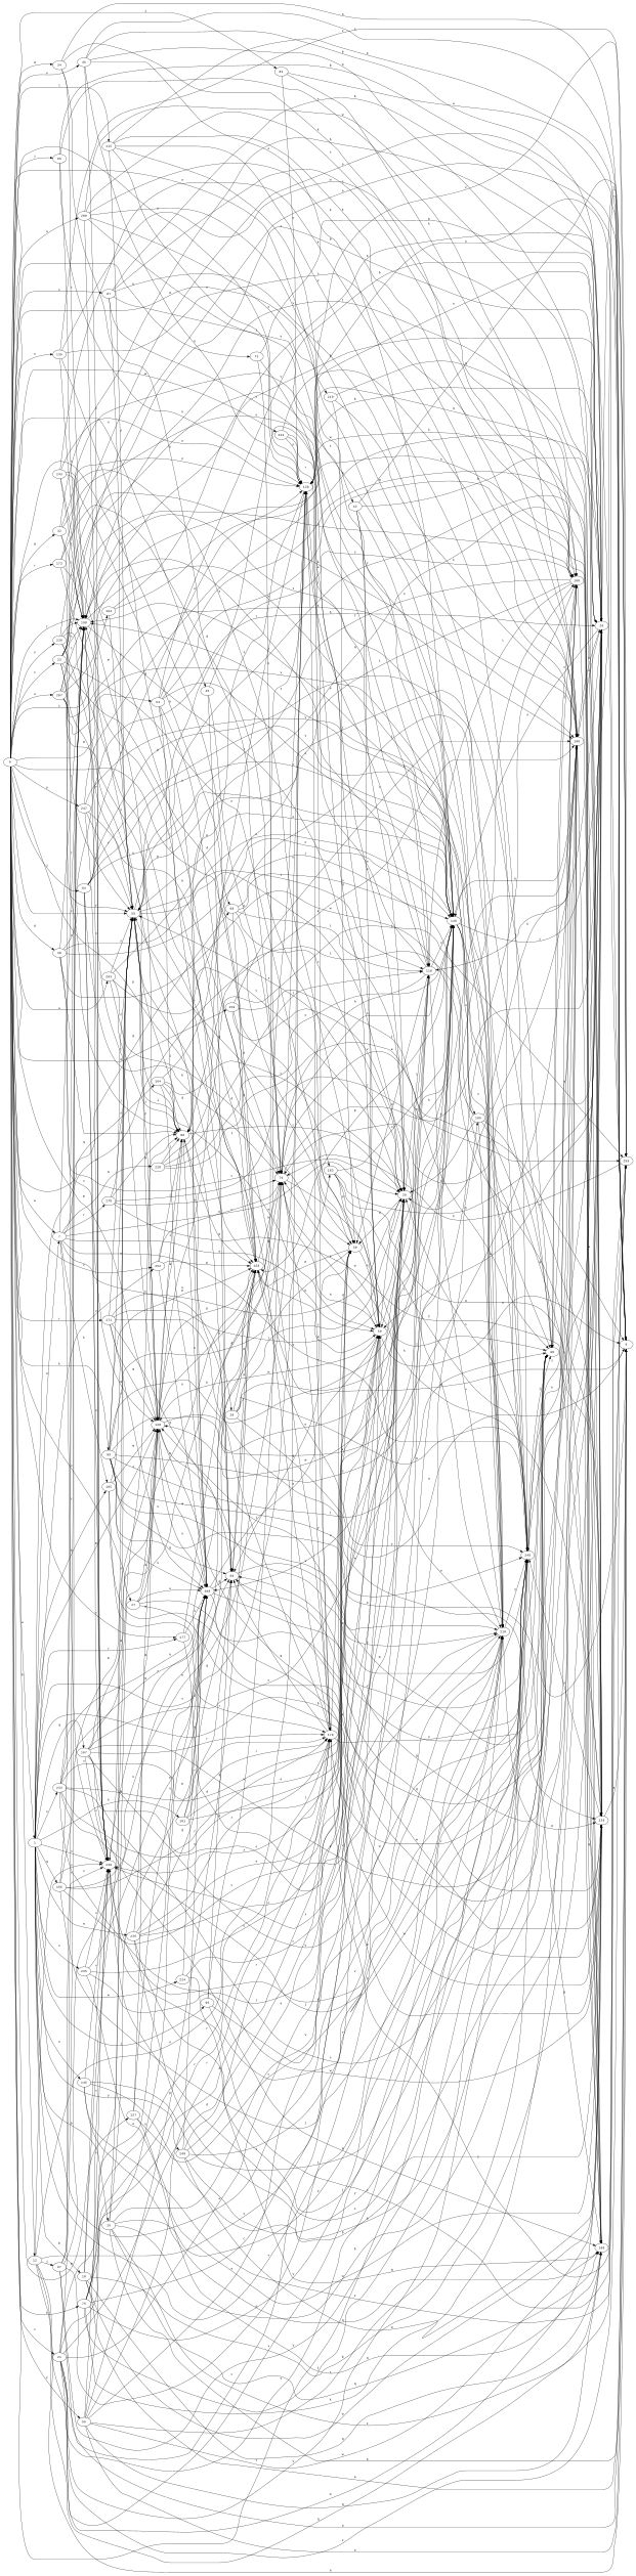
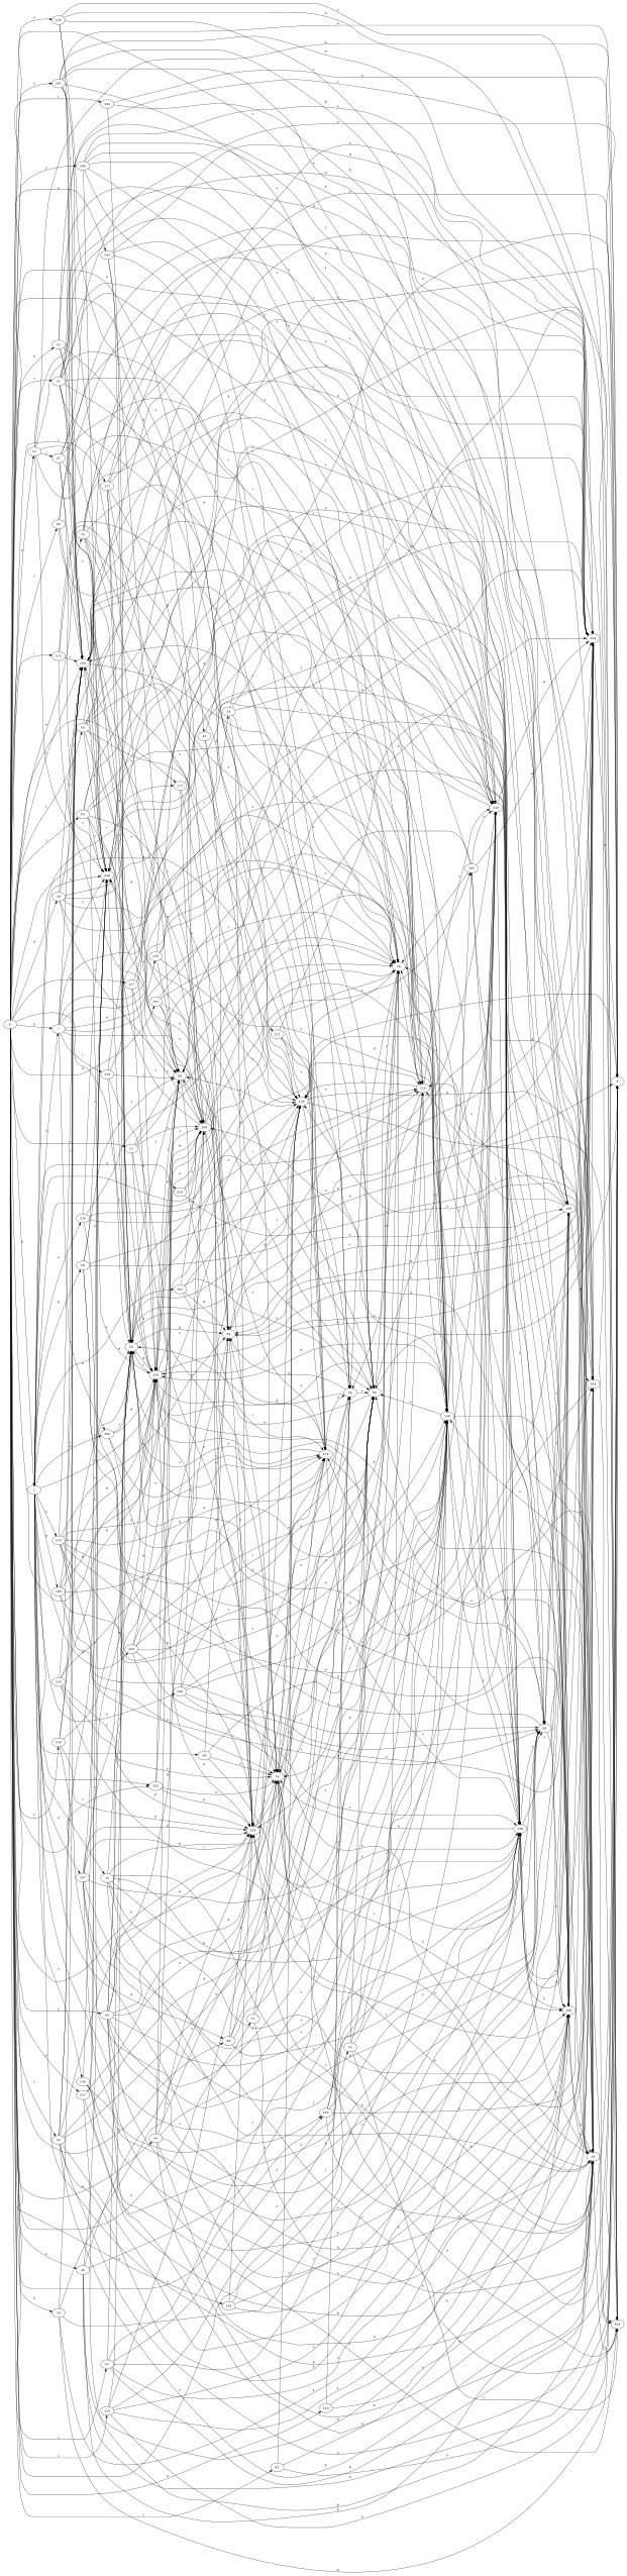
  strict digraph {
    fontname="Liberation Mono"
    rankdir=LR
    node [fontname="Liberation Mono"]
    edge [fontname="Liberation Mono"]
    0
    1
    7
    12
    21
    23
    27
    32
    34
    38
    42
    45
    46
    56
    59
    64
    68
    73
    76
    83
    87
    93
    95
    99
    115
    127
    128
    135
    138
    158
    159
    164
    171
    173
    177
    183
    194
    198
    200
    203
    207
    218
    219
    222
    239
    247
    252
    15
    18
    20
    96
    101
    105
    146
    166
    167
    185
    224
    226
    233
    235
    238
    248
    28
    29
    50
    108
    178
    228
    249
    9
    97
    148
    168
    179
    259
    229
    39
    208
    188
    79
    98
    88
    69
    118
    243
    0 -> 1 [label=a]
    0 -> 7 [label=a]
    0 -> 12 [label=b]
    0 -> 21 [label=c]
    0 -> 23 [label=c]
    0 -> 27 [label=c]
    0 -> 32 [label=d]
    0 -> 34 [label=d]
    0 -> 38 [label=d]
    0 -> 42 [label=e]
    0 -> 45 [label=e]
    0 -> 46 [label=e]
    0 -> 56 [label=f]
    0 -> 59 [label=f]
    0 -> 64 [label=g]
    0 -> 68 [label=g]
    0 -> 73 [label=h]
    0 -> 76 [label=h]
    0 -> 83 [label=i]
    0 -> 87 [label=i]
    0 -> 93 [label=j]
    0 -> 95 [label=j]
    0 -> 99 [label=k]
    0 -> 115 [label=l]
    0 -> 127 [label=m]
    0 -> 128 [label=m]
    0 -> 135 [label=n]
    0 -> 138 [label=n]
    0 -> 158 [label=p]
    0 -> 159 [label=q]
    0 -> 164 [label=q]
    0 -> 171 [label=r]
    0 -> 173 [label=r]
    0 -> 177 [label=r]
    0 -> 183 [label=s]
    0 -> 194 [label=t]
    0 -> 198 [label=t]
    0 -> 200 [label=u]
    0 -> 203 [label=u]
    0 -> 207 [label=u]
    0 -> 218 [label=v]
    0 -> 219 [label=w]
    0 -> 222 [label=w]
    0 -> 239 [label=y]
    0 -> 247 [label=y]
    0 -> 252 [label=z]
    1 -> 7 [label=a]
    1 -> 68 [label=g]
    1 -> 128 [label=m]
    1 -> 177 [label=r]
    1 -> 183 [label=s]
    1 -> 218 [label=v]
    1 -> 252 [label=z]
    1 -> 15 [label=b]
    1 -> 18 [label=b]
    1 -> 20 [label=b]
    1 -> 96 [label=j]
    1 -> 101 [label=k]
    1 -> 105 [label=k]
    1 -> 146 [label=o]
    1 -> 166 [label=q]
    1 -> 167 [label=q]
    1 -> 185 [label=s]
    1 -> 224 [label=w]
    1 -> 226 [label=w]
    1 -> 233 [label=x]
    1 -> 235 [label=x]
    1 -> 238 [label=x]
    1 -> 248 [label=y]
    7 -> 198 [label=t]
    7 -> 105 [label=k]
    7 -> 238 [label=x]
    7 -> 28 [label=c]
    7 -> 29 [label=c]
    7 -> 50 [label=e]
    7 -> 108 [label=k]
    7 -> 178 [label=r]
    7 -> 228 [label=w]
    7 -> 249 [label=y]
    12 -> 138 [label=n]
    12 -> 218 [label=v]
    12 -> 238 [label=x]
    12 -> 9 [label=a]
    12 -> 97 [label=j]
    12 -> 148 [label=o]
    12 -> 168 [label=q]
    21 -> 198 [label=t]
    21 -> 218 [label=v]
    21 -> 29 [label=c]
    21 -> 50 [label=e]
    21 -> 249 [label=y]
    21 -> 179 [label=r]
    21 -> 259 [label=z]
    21 -> 229 [label=w]
    21 -> 39 [label=d]
    21 -> 208 [label=u]
    23 -> 59 [label=f]
    23 -> 198 [label=t]
    23 -> 20 [label=b]
    23 -> 50 [label=e]
    23 -> 108 [label=k]
    23 -> 9 [label=a]
    23 -> 179 [label=r]
    23 -> 39 [label=d]
    23 -> 188 [label=s]
    27 -> 128 [label=m]
    27 -> 229 [label=w]
    27 -> 208 [label=u]
    27 -> 79 [label=h]
    27 -> 98 [label=j]
    32 -> 138 [label=n]
    32 -> 198 [label=t]
    32 -> 218 [label=v]
    32 -> 20 [label=b]
    32 -> 238 [label=x]
    34 -> 198 [label=t]
    34 -> 108 [label=k]
+   34 -> 249 [label=y]
    34 -> 9 [label=a]
    34 -> 79 [label=h]
    38 -> 198 [label=t]
    38 -> 20 [label=b]
    38 -> 29 [label=c]
    38 -> 148 [label=o]
    38 -> 229 [label=w]
    38 -> 98 [label=j]
    38 -> 88 [label=i]
    42 -> 20 [label=b]
    42 -> 29 [label=c]
    42 -> 50 [label=e]
    42 -> 148 [label=o]
    42 -> 259 [label=z]
    45 -> 79 [label=h]
    45 -> 69 [label=g]
    45 -> 118 [label=l]
    46 -> 138 [label=n]
    46 -> 20 [label=b]
    46 -> 238 [label=x]
    46 -> 9 [label=a]
    46 -> 148 [label=o]
    46 -> 229 [label=w]
    56 -> 158 [label=p]
    56 -> 238 [label=x]
    56 -> 50 [label=e]
    56 -> 9 [label=a]
    56 -> 168 [label=q]
    56 -> 179 [label=r]
    56 -> 229 [label=w]
    56 -> 208 [label=u]
    56 -> 188 [label=s]
    59 -> 128 [label=m]
    59 -> 29 [label=c]
    59 -> 148 [label=o]
    59 -> 188 [label=s]
    59 -> 98 [label=j]
    59 -> 88 [label=i]
    59 -> 69 [label=g]
    59 -> 118 [label=l]
    64 -> 158 [label=p]
    64 -> 20 [label=b]
    64 -> 148 [label=o]
    64 -> 168 [label=q]
    64 -> 208 [label=u]
    64 -> 188 [label=s]
    64 -> 88 [label=i]
    68 -> 158 [label=p]
    68 -> 29 [label=c]
    68 -> 148 [label=o]
    68 -> 98 [label=j]
    68 -> 118 [label=l]
    73 -> 20 [label=b]
    73 -> 50 [label=e]
    73 -> 79 [label=h]
    76 -> 128 [label=m]
    76 -> 218 [label=v]
    76 -> 238 [label=x]
    76 -> 29 [label=c]
    76 -> 108 [label=k]
    76 -> 179 [label=r]
    76 -> 39 [label=d]
    76 -> 98 [label=j]
    83 -> 138 [label=n]
    83 -> 108 [label=k]
    83 -> 9 [label=a]
    87 -> 59 [label=f]
    87 -> 20 [label=b]
    87 -> 29 [label=c]
    87 -> 249 [label=y]
    87 -> 148 [label=o]
    87 -> 188 [label=s]
    93 -> 128 [label=m]
    93 -> 138 [label=n]
    93 -> 218 [label=v]
    93 -> 238 [label=x]
    93 -> 249 [label=y]
    93 -> 148 [label=o]
    93 -> 79 [label=h]
    93 -> 98 [label=j]
    95 -> 138 [label=n]
    95 -> 198 [label=t]
    95 -> 20 [label=b]
    95 -> 188 [label=s]
    99 -> 59 [label=f]
    99 -> 158 [label=p]
    99 -> 218 [label=v]
    99 -> 108 [label=k]
    99 -> 249 [label=y]
    99 -> 9 [label=a]
    99 -> 39 [label=d]
    99 -> 208 [label=u]
    99 -> 188 [label=s]
    99 -> 98 [label=j]
    99 -> 69 [label=g]
    99 -> 118 [label=l]
    115 -> 59 [label=f]
    115 -> 138 [label=n]
    115 -> 108 [label=k]
    115 -> 249 [label=y]
    115 -> 9 [label=a]
    115 -> 148 [label=o]
    127 -> 128 [label=m]
    127 -> 29 [label=c]
    127 -> 168 [label=q]
    127 -> 208 [label=u]
    128 -> 59 [label=f]
    128 -> 138 [label=n]
    128 -> 158 [label=p]
    128 -> 198 [label=t]
    128 -> 148 [label=o]
    128 -> 229 [label=w]
    128 -> 208 [label=u]
    128 -> 79 [label=h]
    128 -> 88 [label=i]
    135 -> 198 [label=t]
    135 -> 259 [label=z]
    135 -> 229 [label=w]
    135 -> 188 [label=s]
    135 -> 69 [label=g]
    138 -> 168 [label=q]
    138 -> 179 [label=r]
    138 -> 259 [label=z]
    138 -> 88 [label=i]
    138 -> 69 [label=g]
    138 -> 118 [label=l]
    158 -> 198 [label=t]
    158 -> 50 [label=e]
    158 -> 249 [label=y]
    158 -> 79 [label=h]
    159 -> 158 [label=p]
    159 -> 218 [label=v]
    159 -> 108 [label=k]
    159 -> 98 [label=j]
    164 -> 29 [label=c]
    164 -> 50 [label=e]
    164 -> 148 [label=o]
    164 -> 208 [label=u]
    164 -> 88 [label=i]
    171 -> 59 [label=f]
    171 -> 128 [label=m]
    171 -> 29 [label=c]
    171 -> 229 [label=w]
    171 -> 208 [label=u]
    171 -> 69 [label=g]
    171 -> 118 [label=l]
    173 -> 198 [label=t]
    173 -> 50 [label=e]
    173 -> 39 [label=d]
    173 -> 88 [label=i]
    177 -> 138 [label=n]
    177 -> 218 [label=v]
    177 -> 208 [label=u]
    183 -> 20 [label=b]
    183 -> 249 [label=y]
    183 -> 148 [label=o]
    183 -> 229 [label=w]
    183 -> 39 [label=d]
    194 -> 59 [label=f]
    194 -> 20 [label=b]
    194 -> 9 [label=a]
    198 -> 238 [label=x]
    198 -> 29 [label=c]
    198 -> 148 [label=o]
    200 -> 218 [label=v]
    200 -> 238 [label=x]
    200 -> 108 [label=k]
    200 -> 148 [label=o]
    200 -> 229 [label=w]
    200 -> 188 [label=s]
    200 -> 118 [label=l]
    203 -> 59 [label=f]
    203 -> 29 [label=c]
    203 -> 168 [label=q]
    203 -> 39 [label=d]
    203 -> 88 [label=i]
    207 -> 59 [label=f]
    207 -> 198 [label=t]
    207 -> 218 [label=v]
    207 -> 20 [label=b]
    207 -> 108 [label=k]
    207 -> 9 [label=a]
    207 -> 229 [label=w]
    207 -> 88 [label=i]
    218 -> 198 [label=t]
    218 -> 238 [label=x]
    218 -> 50 [label=e]
    218 -> 249 [label=y]
    218 -> 229 [label=w]
    219 -> 108 [label=k]
    219 -> 168 [label=q]
    219 -> 39 [label=d]
    222 -> 138 [label=n]
    222 -> 50 [label=e]
    222 -> 108 [label=k]
    222 -> 179 [label=r]
    239 -> 59 [label=f]
    239 -> 158 [label=p]
    239 -> 198 [label=t]
    239 -> 148 [label=o]
    239 -> 208 [label=u]
    247 -> 59 [label=f]
    247 -> 20 [label=b]
    247 -> 238 [label=x]
    247 -> 249 [label=y]
    247 -> 79 [label=h]
    252 -> 158 [label=p]
    252 -> 208 [label=u]
    252 -> 79 [label=h]
    252 -> 88 [label=i]
    15 -> 59 [label=f]
    15 -> 158 [label=p]
    15 -> 218 [label=v]
    15 -> 20 [label=b]
    15 -> 249 [label=y]
    15 -> 9 [label=a]
    15 -> 168 [label=q]
    15 -> 259 [label=z]
    18 -> 20 [label=b]
    18 -> 238 [label=x]
    18 -> 9 [label=a]
    18 -> 168 [label=q]
    18 -> 229 [label=w]
    18 -> 88 [label=i]
    20 -> 128 [label=m]
    20 -> 138 [label=n]
    20 -> 50 [label=e]
    20 -> 108 [label=k]
    20 -> 249 [label=y]
    20 -> 148 [label=o]
    20 -> 259 [label=z]
    20 -> 79 [label=h]
    20 -> 69 [label=g]
    20 -> 118 [label=l]
    96 -> 218 [label=v]
    96 -> 249 [label=y]
    96 -> 79 [label=h]
    96 -> 69 [label=g]
    101 -> 50 [label=e]
    101 -> 179 [label=r]
    101 -> 208 [label=u]
    101 -> 69 [label=g]
    101 -> 118 [label=l]
    105 -> 59 [label=f]
    105 -> 128 [label=m]
    105 -> 108 [label=k]
    105 -> 179 [label=r]
    146 -> 20 [label=b]
    146 -> 238 [label=x]
    146 -> 168 [label=q]
    146 -> 259 [label=z]
    146 -> 98 [label=j]
    166 -> 128 [label=m]
    166 -> 138 [label=n]
    166 -> 198 [label=t]
    166 -> 29 [label=c]
    166 -> 179 [label=r]
    166 -> 98 [label=j]
    167 -> 128 [label=m]
    167 -> 158 [label=p]
    167 -> 238 [label=x]
    167 -> 108 [label=k]
    167 -> 249 [label=y]
    167 -> 148 [label=o]
    167 -> 168 [label=q]
    167 -> 179 [label=r]
    167 -> 188 [label=s]
    185 -> 198 [label=t]
    185 -> 218 [label=v]
    185 -> 29 [label=c]
    185 -> 108 [label=k]
    185 -> 168 [label=q]
    185 -> 229 [label=w]
    185 -> 88 [label=i]
    224 -> 29 [label=c]
    224 -> 168 [label=q]
    224 -> 208 [label=u]
    226 -> 128 [label=m]
    226 -> 20 [label=b]
    226 -> 29 [label=c]
    226 -> 50 [label=e]
    226 -> 179 [label=r]
    226 -> 98 [label=j]
    226 -> 69 [label=g]
    233 -> 198 [label=t]
    233 -> 50 [label=e]
    233 -> 148 [label=o]
    233 -> 179 [label=r]
    233 -> 229 [label=w]
    233 -> 39 [label=d]
    233 -> 79 [label=h]
    233 -> 98 [label=j]
    233 -> 69 [label=g]
    235 -> 158 [label=p]
    235 -> 238 [label=x]
    235 -> 29 [label=c]
    235 -> 229 [label=w]
    235 -> 118 [label=l]
    238 -> 59 [label=x]
    238 -> 249 [label=y]
    248 -> 218 [label=v]
    248 -> 50 [label=e]
    248 -> 249 [label=y]
    248 -> 179 [label=r]
    248 -> 229 [label=w]
    248 -> 208 [label=u]
    28 -> 158 [label=p]
    28 -> 29 [label=c]
    28 -> 9 [label=a]
    28 -> 229 [label=w]
    28 -> 188 [label=s]
    29 -> 59 [label=f]
    29 -> 39 [label=d]
    29 -> 118 [label=l]
    50 -> 128 [label=m]
    50 -> 238 [label=x]
    50 -> 29 [label=c]
    50 -> 9 [label=a]
    50 -> 79 [label=h]
    108 -> 198 [label=t]
    108 -> 20 [label=b]
    108 -> 29 [label=c]
    108 -> 229 [label=w]
    178 -> 59 [label=f]
    178 -> 259 [label=z]
    178 -> 229 [label=w]
    178 -> 79 [label=h]
    178 -> 88 [label=i]
    228 -> 9 [label=a]
    228 -> 148 [label=o]
    228 -> 259 [label=z]
    228 -> 88 [label=i]
    228 -> 118 [label=l]
    249 -> 128 [label=m]
    249 -> 29 [label=c]
    249 -> 108 [label=k]
    249 -> 168 [label=q]
    249 -> 188 [label=s]
    249 -> 79 [label=h]
    249 -> 98 [label=j]
    9 -> 138 [label=n]
    9 -> 158 [label=p]
    97 -> 198 [label=t]
    97 -> 238 [label=x]
    97 -> 249 [label=y]
    97 -> 9 [label=a]
    97 -> 148 [label=o]
    97 -> 208 [label=u]
    148 -> 128 [label=m]
    148 -> 158 [label=p]
    148 -> 198 [label=t]
    148 -> 218 [label=v]
    148 -> 185 [label=o]
    148 -> 50 [label=e]
    148 -> 108 [label=k]
    148 -> 249 [label=y]
    148 -> 259 [label=z]
    148 -> 208 [label=u]
    148 -> 79 [label=h]
    168 -> 59 [label=f]
    179 -> 59 [label=f]
    179 -> 249 [label=y]
    179 -> 259 [label=z]
    179 -> 39 [label=d]
    179 -> 79 [label=h]
    179 -> 88 [label=i]
    179 -> 69 [label=g]
    259 -> 238 [label=x]
    259 -> 79 [label=h]
    229 -> 198 [label=t]
    229 -> 238 [label=x]
    229 -> 249 [label=y]
    229 -> 9 [label=a]
    229 -> 69 [label=g]
    39 -> 59 [label=f]
    39 -> 158 [label=p]
    39 -> 50 [label=e]
    39 -> 69 [label=g]
    208 -> 128 [label=m]
    208 -> 238 [label=x]
    208 -> 50 [label=e]
    208 -> 249 [label=y]
    208 -> 229 [label=w]
    208 -> 69 [label=g]
    188 -> 59 [label=f]
    188 -> 138 [label=n]
    188 -> 168 [label=q]
    188 -> 98 [label=j]
    188 -> 88 [label=i]
    188 -> 118 [label=l]
    79 -> 138 [label=n]
    79 -> 20 [label=b]
    79 -> 50 [label=e]
    79 -> 108 [label=k]
    79 -> 98 [label=j]
    98 -> 108 [label=k]
    98 -> 179 [label=r]
    98 -> 188 [label=s]
    88 -> 128 [label=m]
    88 -> 158 [label=p]
    88 -> 29 [label=c]
    88 -> 208 [label=u]
    69 -> 158 [label=p]
    69 -> 218 [label=v]
    69 -> 229 [label=w]
    118 -> 138 [label=n]
    118 -> 198 [label=t]
    118 -> 218 [label=v]
    118 -> 148 [label=o]
    118 -> 39 [label=d]
    118 -> 79 [label=h]
    243 -> 128 [label=m]
    243 -> 138 [label=n]
    243 -> 158 [label=p]
    243 -> 198 [label=t]
    243 -> 108 [label=k]
    243 -> 79 [label=h]
  }
